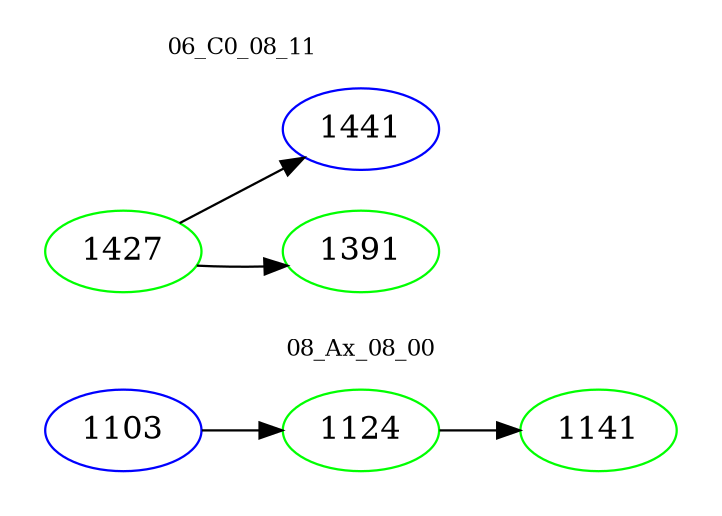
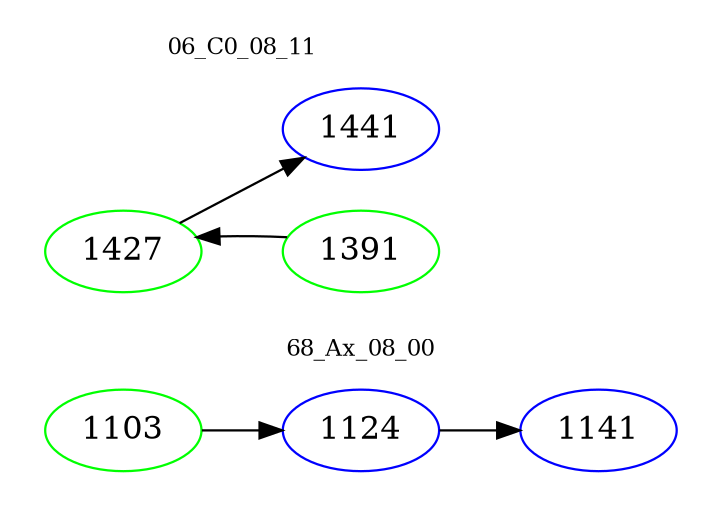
  digraph {
    rankdir=LR
    node [color=green]
    edge [color=black]
-   n1 [label=1124]
-   n2 [color=blue label=1103]
-   n3 [label=1141]
+   n1 [color=blue label=1124]
+   n2 [label=1103]
+   n3 [color=blue label=1141]
    n4 [label=1427]
    n5 [label=1391]
    n6 [color=blue label=1441]
    subgraph cluster_1 {
      color=white
      fontsize=10
-     label="08_Ax_08_00"
+     label="68_Ax_08_00"
      n1
      n2
      n3
    }
    subgraph cluster_2 {
      color=white
      fontsize=10
      label="06_C0_08_11"
      n4
      n5
      n6
    }
    n1 -> n3
    n2 -> n1
-   n4 -> n5
+   n5 -> n4
    n4 -> n6
  }
